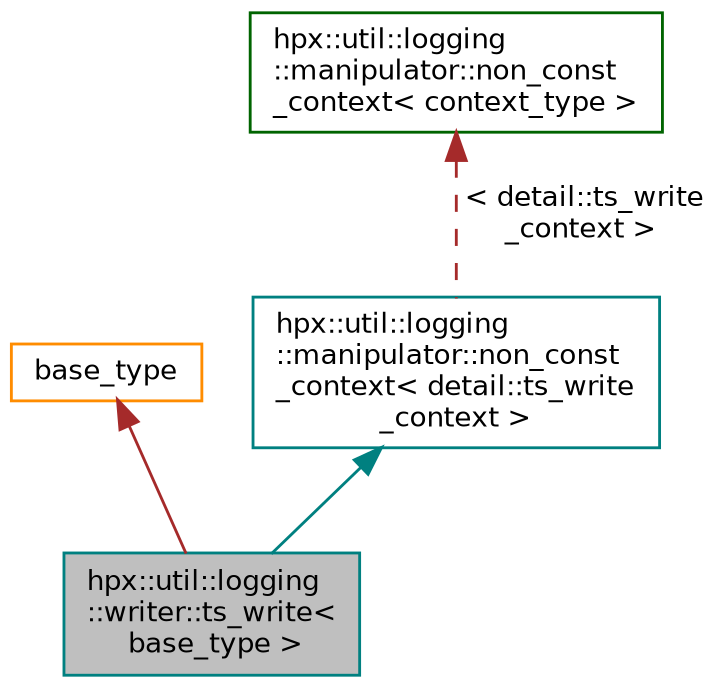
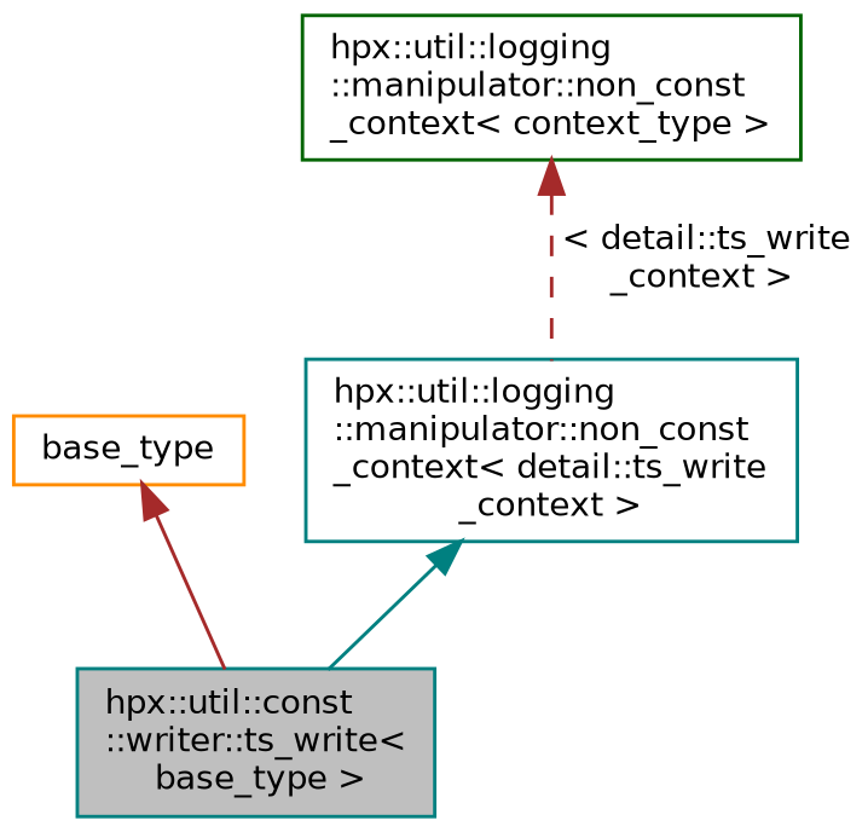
  digraph {
    rankdir=TB
    node [color=teal fillcolor=white fontname=Helvetica fontsize=10 shape=record style=filled]
    edge [color=brown dir=back fontname=Helvetica fontsize=10 labelfontname=Helvetica labelfontsize=10 style=solid]
-   n1 [fillcolor=grey75 fontcolor=black height=0.2 label="hpx::util::logging\l::writer::ts_write\<\l base_type \>" width=0.4]
+   n1 [fillcolor=grey75 fontcolor=black height=0.2 label="hpx::util::const\l::writer::ts_write\<\l base_type \>" width=0.4]
    n2 [color=darkorange height=0.2 label=base_type width=0.4]
    n3 [height=0.2 label="hpx::util::logging\l::manipulator::non_const\l_context\< detail::ts_write\l_context \>" width=0.4]
    n4 [color=darkgreen height=0.2 label="hpx::util::logging\l::manipulator::non_const\l_context\< context_type \>" width=0.4]
    n2 -> n1
    n3 -> n1 [color=teal]
    n4 -> n3 [label=" \< detail::ts_write\l_context \>" style=dashed]
  }
